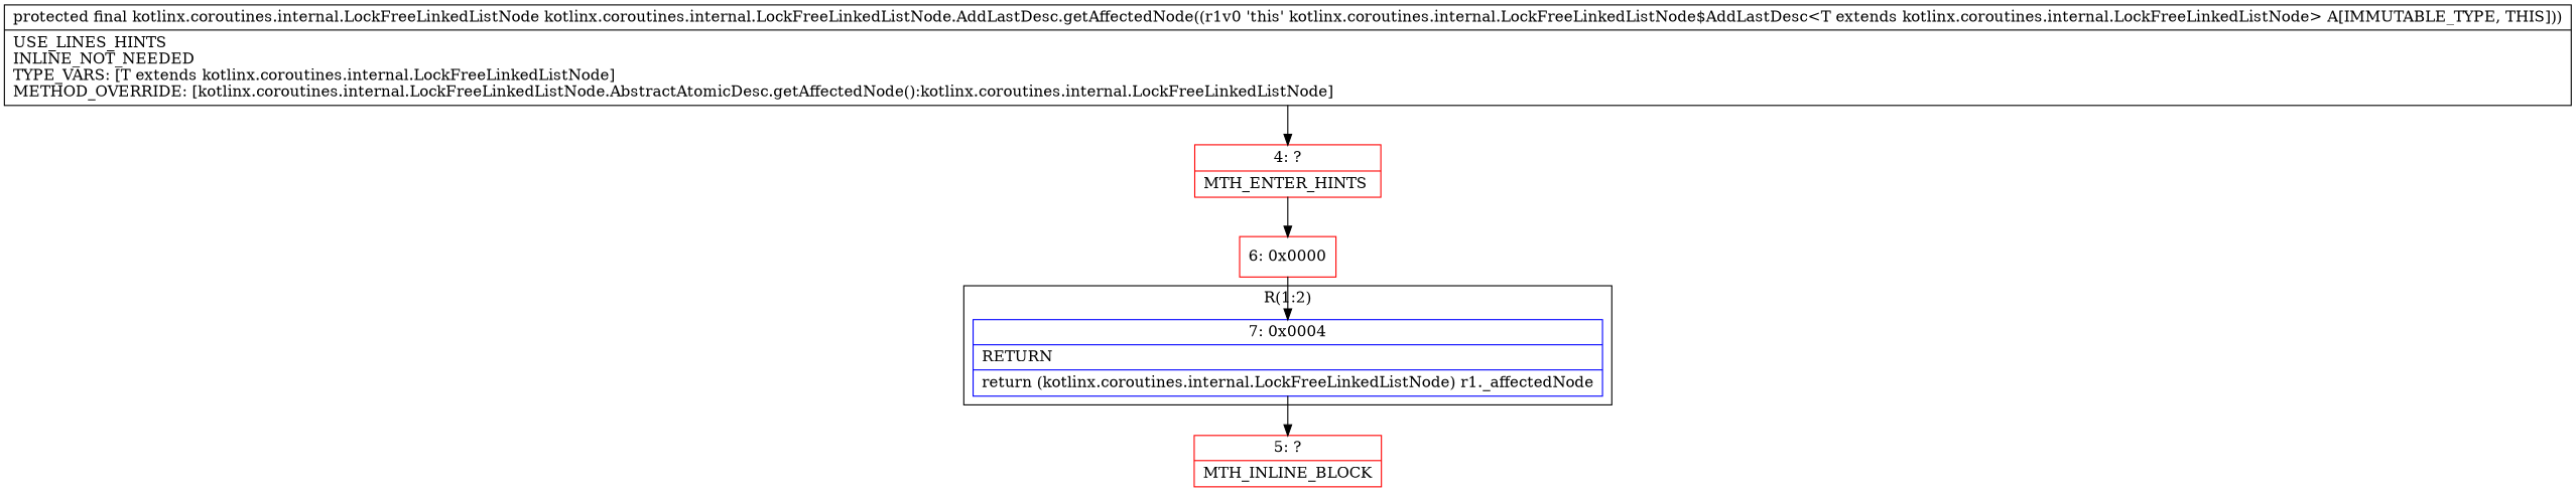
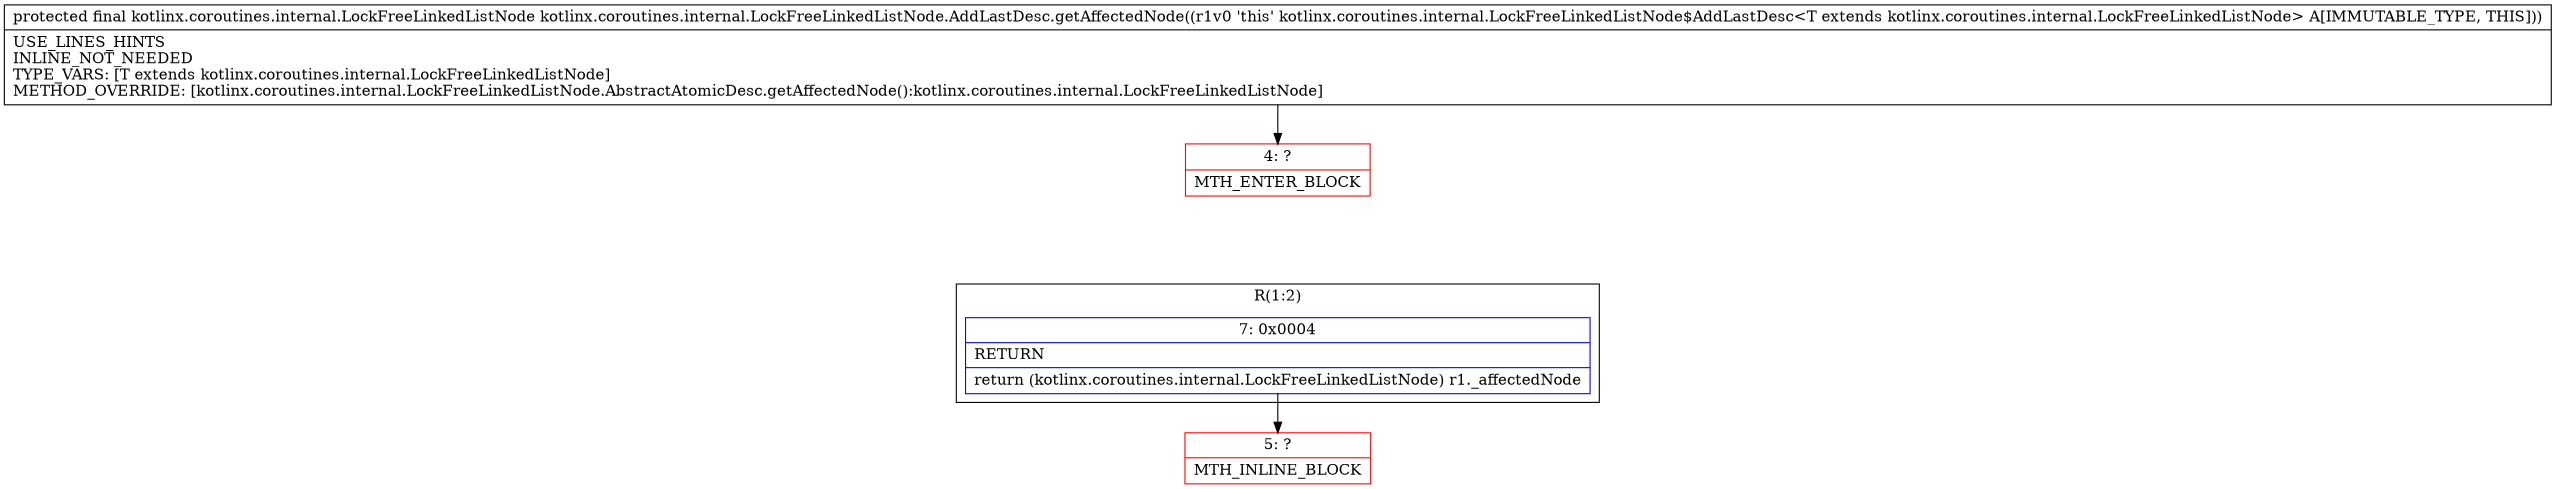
  digraph {
    node [color=red shape=record]
    n1 [color=blue label="{7\:\ 0x0004|RETURN\l|return (kotlinx.coroutines.internal.LockFreeLinkedListNode) r1._affectedNode\l}"]
    n2 [label="{5\:\ ?|MTH_INLINE_BLOCK\l}"]
-   n3 [label="{4\:\ ?|MTH_ENTER_HINTS\l}"]
-   n4 [label="{6\:\ 0x0000}"]
+   n3 [label="{4\:\ ?|MTH_ENTER_BLOCK\l}"]
    n5 [label="{protected final kotlinx.coroutines.internal.LockFreeLinkedListNode kotlinx.coroutines.internal.LockFreeLinkedListNode.AddLastDesc.getAffectedNode((r1v0 'this' kotlinx.coroutines.internal.LockFreeLinkedListNode$AddLastDesc\<T extends kotlinx.coroutines.internal.LockFreeLinkedListNode\> A[IMMUTABLE_TYPE, THIS]))  | USE_LINES_HINTS\lINLINE_NOT_NEEDED\lTYPE_VARS: [T extends kotlinx.coroutines.internal.LockFreeLinkedListNode]\lMETHOD_OVERRIDE: [kotlinx.coroutines.internal.LockFreeLinkedListNode.AbstractAtomicDesc.getAffectedNode():kotlinx.coroutines.internal.LockFreeLinkedListNode]\l}" color=""]
    subgraph cluster_1 {
      label="R(1:2)"
      n1
    }
    n1 -> n2
-   n3 -> n4
-   n4 -> n1
    n5 -> n3
  }
